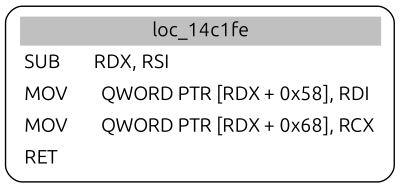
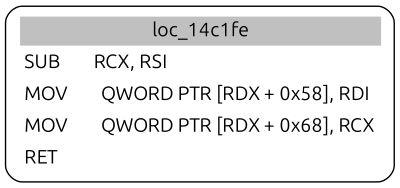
  digraph {
    fontname=Ubuntu
-   n1 [fontname=Ubuntu label=<<table border="0" cellborder="0" cellpadding="3"><tr><td align="center" colspan="2" bgcolor="grey">loc_14c1fe</td></tr><tr><td align="left">SUB        RDX, RSI</td></tr><tr><td align="left">MOV        QWORD PTR [RDX + 0x58], RDI</td></tr><tr><td align="left">MOV        QWORD PTR [RDX + 0x68], RCX</td></tr><tr><td align="left">RET        </td></tr></table>> shape=Mrecord]
+   n1 [fontname=Ubuntu label=<<table border="0" cellborder="0" cellpadding="3"><tr><td align="center" colspan="2" bgcolor="grey">loc_14c1fe</td></tr><tr><td align="left">SUB        RCX, RSI</td></tr><tr><td align="left">MOV        QWORD PTR [RDX + 0x58], RDI</td></tr><tr><td align="left">MOV        QWORD PTR [RDX + 0x68], RCX</td></tr><tr><td align="left">RET        </td></tr></table>> shape=Mrecord]
  }
